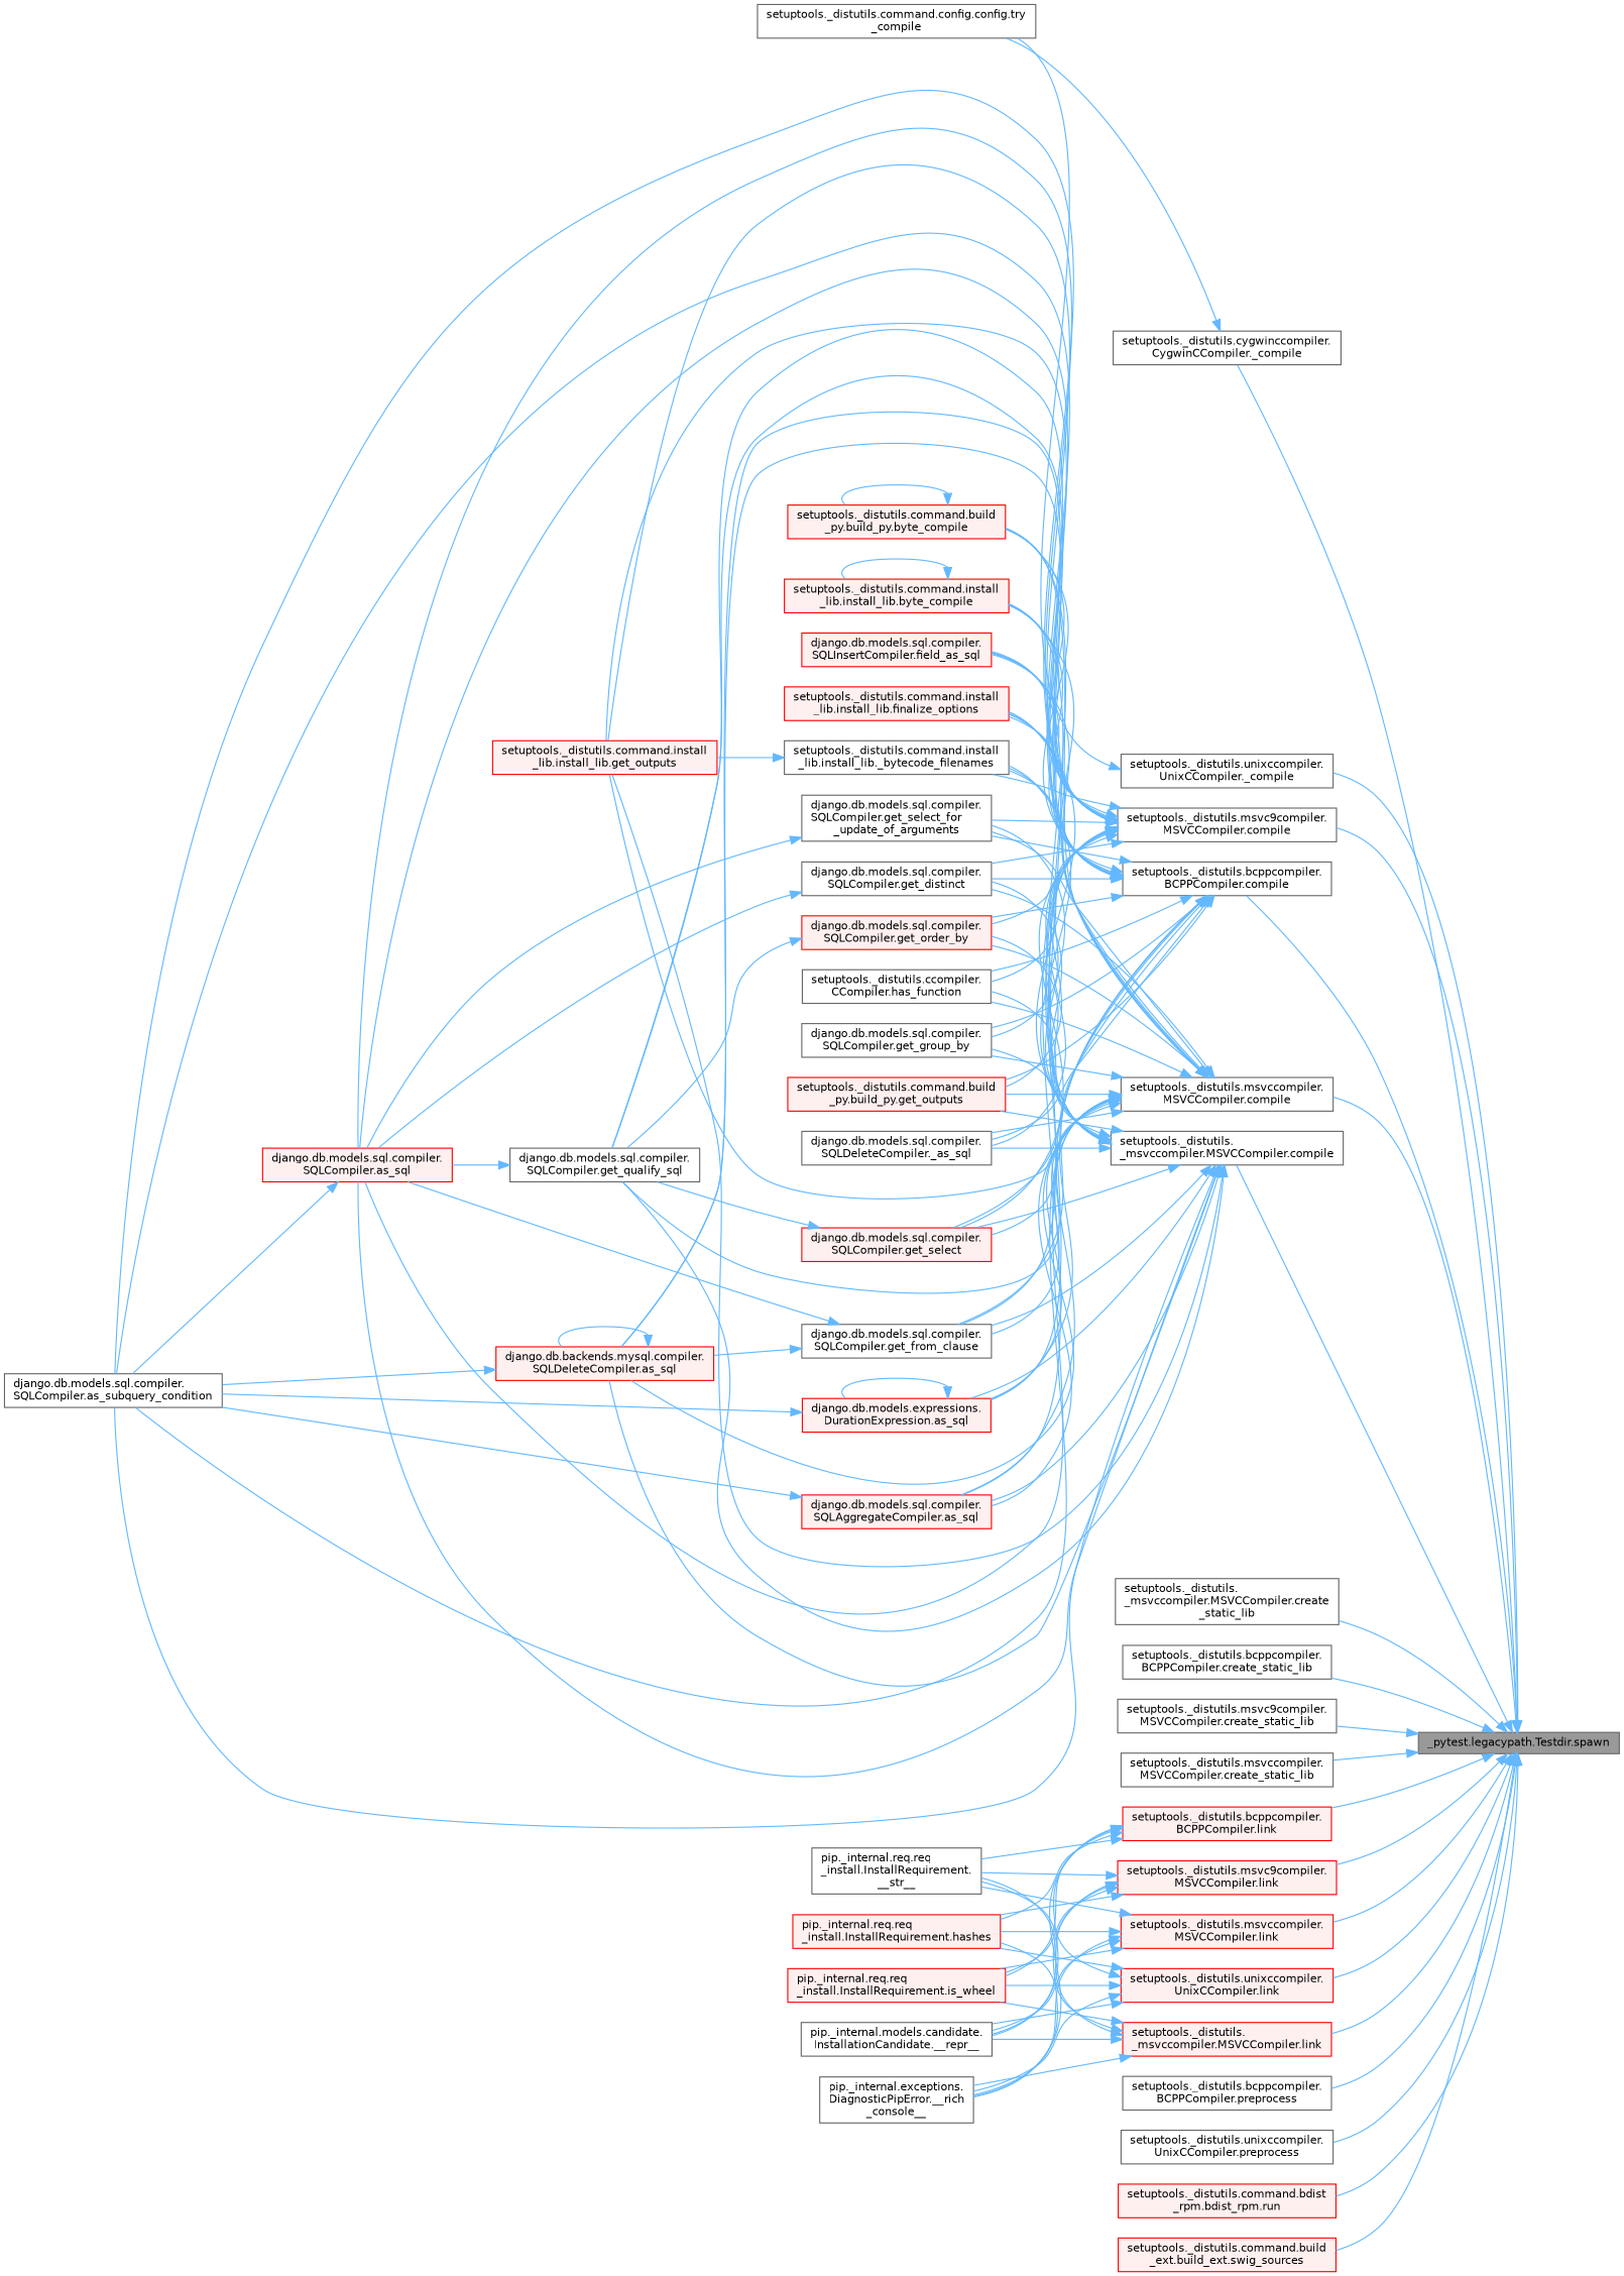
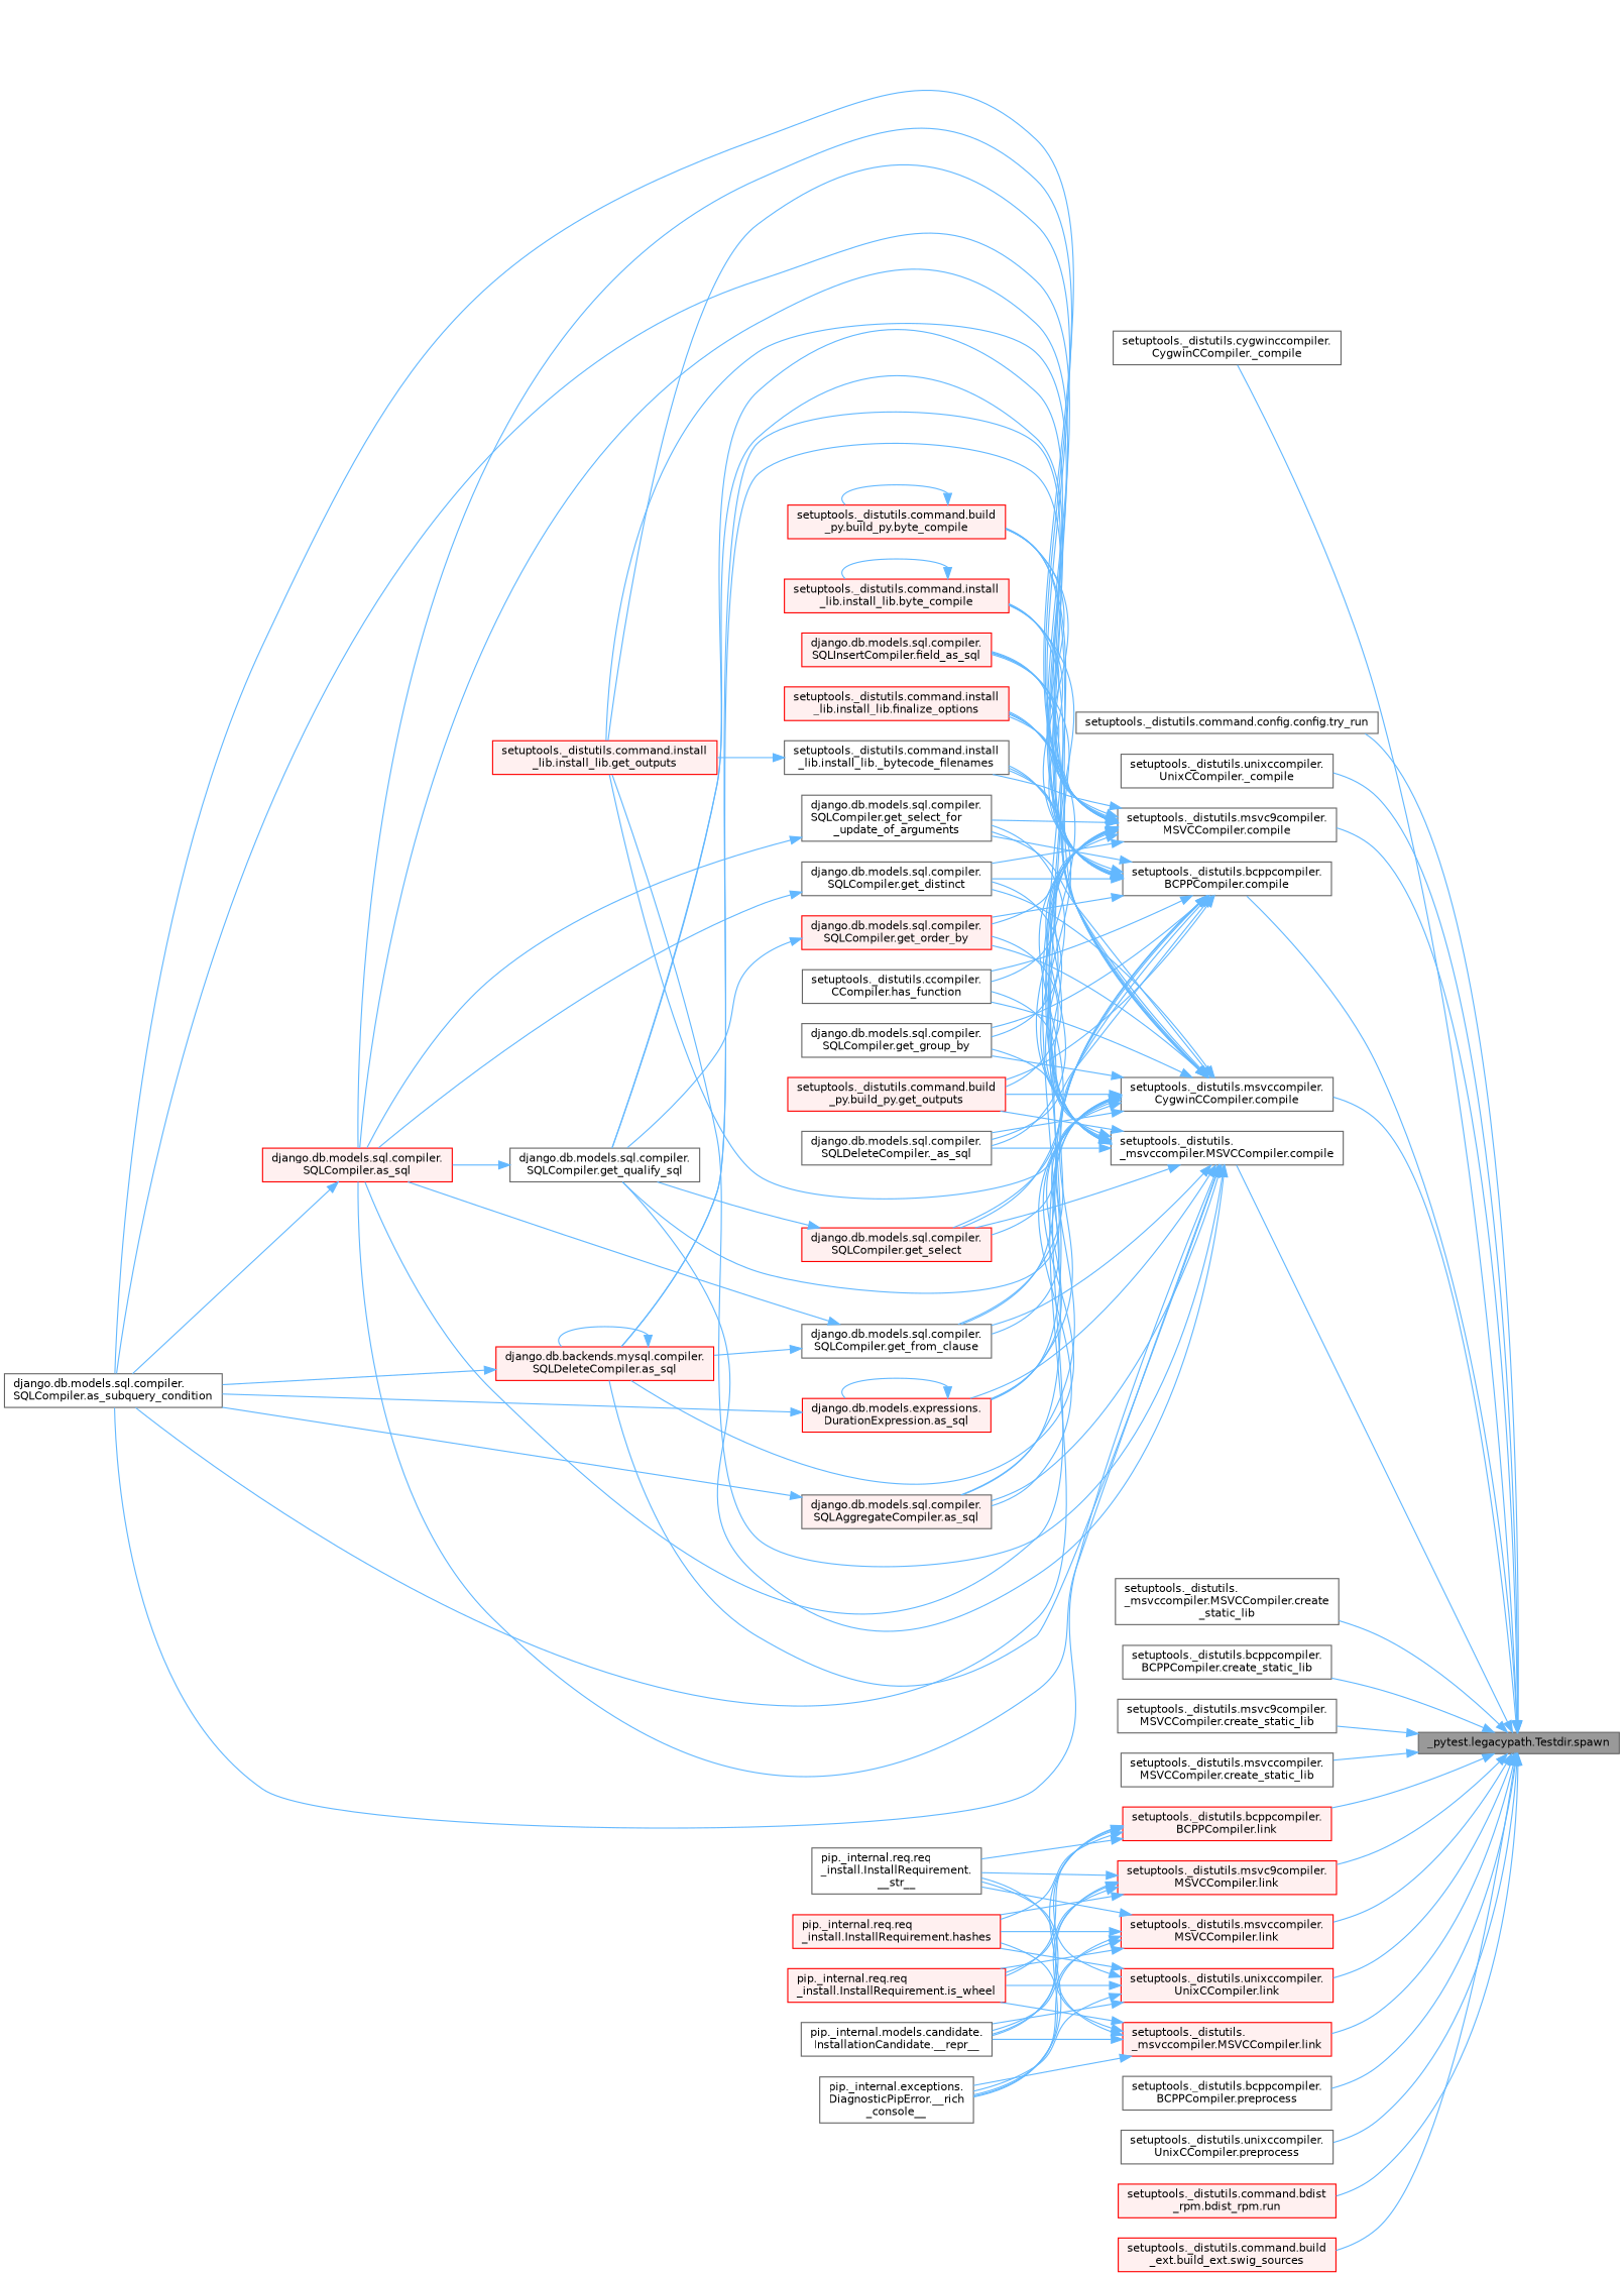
  digraph {
    rankdir=RL
    node [color=grey40 fillcolor=white fontname=Helvetica fontsize=10 shape=box style=filled]
    edge [color=steelblue1 dir=back fontname=Helvetica fontsize=10 labelfontname=Helvetica labelfontsize=10 style=solid]
    n1 [color=gray40 fillcolor=grey60 fontcolor=black height=0.2 label="_pytest.legacypath.Testdir.spawn" width=0.4]
    n2 [height=0.2 label="setuptools._distutils.cygwinccompiler.\lCygwinCCompiler._compile" width=0.4]
+   n3 [height=0.2 label="setuptools._distutils.command.config.config.try_run" width=0.4]
    n4 [height=0.2 label="setuptools._distutils.unixccompiler.\lUnixCCompiler._compile" width=0.4]
    n5 [height=0.2 label="setuptools._distutils.\l_msvccompiler.MSVCCompiler.compile" width=0.4]
    n6 [height=0.2 label="setuptools._distutils.bcppcompiler.\lBCPPCompiler.compile" width=0.4]
    n7 [height=0.2 label="setuptools._distutils.msvc9compiler.\lMSVCCompiler.compile" width=0.4]
-   n8 [height=0.2 label="setuptools._distutils.msvccompiler.\lMSVCCompiler.compile" width=0.4]
+   n8 [height=0.2 label="setuptools._distutils.msvccompiler.\lCygwinCCompiler.compile" width=0.4]
    n9 [height=0.2 label="setuptools._distutils.\l_msvccompiler.MSVCCompiler.create\l_static_lib" width=0.4]
    n10 [height=0.2 label="setuptools._distutils.bcppcompiler.\lBCPPCompiler.create_static_lib" width=0.4]
    n11 [height=0.2 label="setuptools._distutils.msvc9compiler.\lMSVCCompiler.create_static_lib" width=0.4]
    n12 [height=0.2 label="setuptools._distutils.msvccompiler.\lMSVCCompiler.create_static_lib" width=0.4]
    n13 [color=red fillcolor="#FFF0F0" height=0.2 label="setuptools._distutils.\l_msvccompiler.MSVCCompiler.link" width=0.4]
    n14 [color=red fillcolor="#FFF0F0" height=0.2 label="setuptools._distutils.bcppcompiler.\lBCPPCompiler.link" width=0.4]
    n15 [color=red fillcolor="#FFF0F0" height=0.2 label="setuptools._distutils.msvc9compiler.\lMSVCCompiler.link" width=0.4]
    n16 [color=red fillcolor="#FFF0F0" height=0.2 label="setuptools._distutils.msvccompiler.\lMSVCCompiler.link" width=0.4]
    n17 [color=red fillcolor="#FFF0F0" height=0.2 label="setuptools._distutils.unixccompiler.\lUnixCCompiler.link" width=0.4]
    n18 [height=0.2 label="setuptools._distutils.bcppcompiler.\lBCPPCompiler.preprocess" width=0.4]
    n19 [height=0.2 label="setuptools._distutils.unixccompiler.\lUnixCCompiler.preprocess" width=0.4]
    n20 [color=red fillcolor="#FFF0F0" height=0.2 label="setuptools._distutils.command.bdist\l_rpm.bdist_rpm.run" width=0.4]
    n21 [color=red fillcolor="#FFF0F0" height=0.2 label="setuptools._distutils.command.build\l_ext.build_ext.swig_sources" width=0.4]
-   n22 [height=0.2 label="setuptools._distutils.command.config.config.try\l_compile" width=0.4]
    n23 [height=0.2 label="django.db.models.sql.compiler.\lSQLDeleteCompiler._as_sql" width=0.4]
    n24 [height=0.2 label="setuptools._distutils.command.install\l_lib.install_lib._bytecode_filenames" width=0.4]
    n25 [color=red fillcolor="#FFF0F0" height=0.2 label="setuptools._distutils.command.install\l_lib.install_lib.get_outputs" width=0.4]
    n26 [color=red fillcolor="#FFF0F0" height=0.2 label="django.db.backends.mysql.compiler.\lSQLDeleteCompiler.as_sql" width=0.4]
    n27 [height=0.2 label="django.db.models.sql.compiler.\lSQLCompiler.as_subquery_condition" width=0.4]
    n28 [color=red fillcolor="#FFF0F0" height=0.2 label="django.db.models.expressions.\lDurationExpression.as_sql" width=0.4]
-   n29 [color=red fillcolor="#FFF0F0" height=0.2 label="django.db.models.sql.compiler.\lSQLAggregateCompiler.as_sql" width=0.4]
+   n29 [fillcolor="#FFF0F0" height=0.2 label="django.db.models.sql.compiler.\lSQLAggregateCompiler.as_sql" width=0.4]
    n30 [color=red fillcolor="#FFF0F0" height=0.2 label="django.db.models.sql.compiler.\lSQLCompiler.as_sql" width=0.4]
    n31 [color=red fillcolor="#FFF0F0" height=0.2 label="setuptools._distutils.command.build\l_py.build_py.byte_compile" width=0.4]
    n32 [color=red fillcolor="#FFF0F0" height=0.2 label="setuptools._distutils.command.install\l_lib.install_lib.byte_compile" width=0.4]
    n33 [color=red fillcolor="#FFF0F0" height=0.2 label="django.db.models.sql.compiler.\lSQLInsertCompiler.field_as_sql" width=0.4]
    n34 [color=red fillcolor="#FFF0F0" height=0.2 label="setuptools._distutils.command.install\l_lib.install_lib.finalize_options" width=0.4]
    n35 [height=0.2 label="django.db.models.sql.compiler.\lSQLCompiler.get_distinct" width=0.4]
    n36 [height=0.2 label="django.db.models.sql.compiler.\lSQLCompiler.get_from_clause" width=0.4]
    n37 [height=0.2 label="django.db.models.sql.compiler.\lSQLCompiler.get_group_by" width=0.4]
    n38 [color=red fillcolor="#FFF0F0" height=0.2 label="django.db.models.sql.compiler.\lSQLCompiler.get_order_by" width=0.4]
    n39 [height=0.2 label="django.db.models.sql.compiler.\lSQLCompiler.get_qualify_sql" width=0.4]
    n40 [color=red fillcolor="#FFF0F0" height=0.2 label="setuptools._distutils.command.build\l_py.build_py.get_outputs" width=0.4]
    n41 [color=red fillcolor="#FFF0F0" height=0.2 label="django.db.models.sql.compiler.\lSQLCompiler.get_select" width=0.4]
    n42 [height=0.2 label="django.db.models.sql.compiler.\lSQLCompiler.get_select_for\l_update_of_arguments" width=0.4]
    n43 [height=0.2 label="setuptools._distutils.ccompiler.\lCCompiler.has_function" width=0.4]
    n44 [height=0.2 label="pip._internal.models.candidate.\lInstallationCandidate.__repr__" width=0.4]
    n45 [height=0.2 label="pip._internal.exceptions.\lDiagnosticPipError.__rich\l_console__" width=0.4]
    n46 [height=0.2 label="pip._internal.req.req\l_install.InstallRequirement.\l__str__" width=0.4]
    n47 [color=red fillcolor="#FFF0F0" height=0.2 label="pip._internal.req.req\l_install.InstallRequirement.hashes" width=0.4]
    n48 [color=red fillcolor="#FFF0F0" height=0.2 label="pip._internal.req.req\l_install.InstallRequirement.is_wheel" width=0.4]
    n1 -> n2
+   n1 -> n3
    n1 -> n4
    n1 -> n5
    n1 -> n6
    n1 -> n7
    n1 -> n8
    n1 -> n9
    n1 -> n10
    n1 -> n11
    n1 -> n12
    n1 -> n13
    n1 -> n14
    n1 -> n15
    n1 -> n16
    n1 -> n17
    n1 -> n18
    n1 -> n19
    n1 -> n20
    n1 -> n21
-   n2 -> n22
-   n4 -> n22
    n5 -> n23
    n5 -> n24
    n5 -> n25
    n5 -> n26
    n5 -> n27
    n5 -> n28
    n5 -> n29
    n5 -> n30
    n5 -> n31
    n5 -> n32
    n5 -> n33
    n5 -> n34
    n5 -> n35
    n5 -> n36
    n5 -> n37
    n5 -> n38
    n5 -> n39
    n5 -> n40
    n5 -> n41
    n5 -> n42
    n5 -> n43
    n6 -> n23
    n6 -> n24
    n6 -> n25
    n6 -> n26
    n6 -> n27
    n6 -> n28
    n6 -> n29
    n6 -> n30
    n6 -> n31
    n6 -> n32
    n6 -> n33
    n6 -> n34
    n6 -> n35
    n6 -> n36
    n6 -> n37
    n6 -> n38
    n6 -> n39
    n6 -> n40
    n6 -> n41
    n6 -> n42
    n6 -> n43
    n7 -> n23
    n7 -> n24
    n7 -> n25
    n7 -> n26
    n7 -> n27
    n7 -> n28
    n7 -> n29
    n7 -> n30
    n7 -> n31
    n7 -> n32
    n7 -> n33
    n7 -> n34
    n7 -> n35
    n7 -> n36
    n7 -> n37
    n7 -> n38
    n7 -> n39
    n7 -> n40
    n7 -> n41
    n7 -> n42
    n7 -> n43
    n8 -> n23
    n8 -> n24
    n8 -> n25
    n8 -> n26
    n8 -> n27
    n8 -> n28
    n8 -> n29
    n8 -> n30
    n8 -> n31
    n8 -> n32
    n8 -> n33
    n8 -> n34
    n8 -> n35
    n8 -> n36
    n8 -> n37
    n8 -> n38
    n8 -> n39
    n8 -> n40
    n8 -> n41
    n8 -> n42
    n8 -> n43
    n13 -> n44
    n13 -> n45
    n13 -> n46
    n13 -> n47
    n13 -> n48
    n14 -> n44
    n14 -> n45
    n14 -> n46
    n14 -> n47
    n14 -> n48
    n15 -> n44
    n15 -> n45
    n15 -> n46
    n15 -> n47
    n15 -> n48
    n16 -> n44
    n16 -> n45
    n16 -> n46
    n16 -> n47
    n16 -> n48
    n17 -> n44
    n17 -> n45
    n17 -> n46
    n17 -> n47
    n17 -> n48
    n24 -> n25
    n26 -> n26
    n26 -> n27
    n28 -> n27
    n28 -> n28
    n29 -> n27
    n30 -> n27
    n31 -> n31
    n32 -> n32
    n35 -> n30
    n36 -> n26
    n36 -> n30
    n38 -> n39
    n39 -> n30
    n41 -> n39
    n42 -> n30
  }
